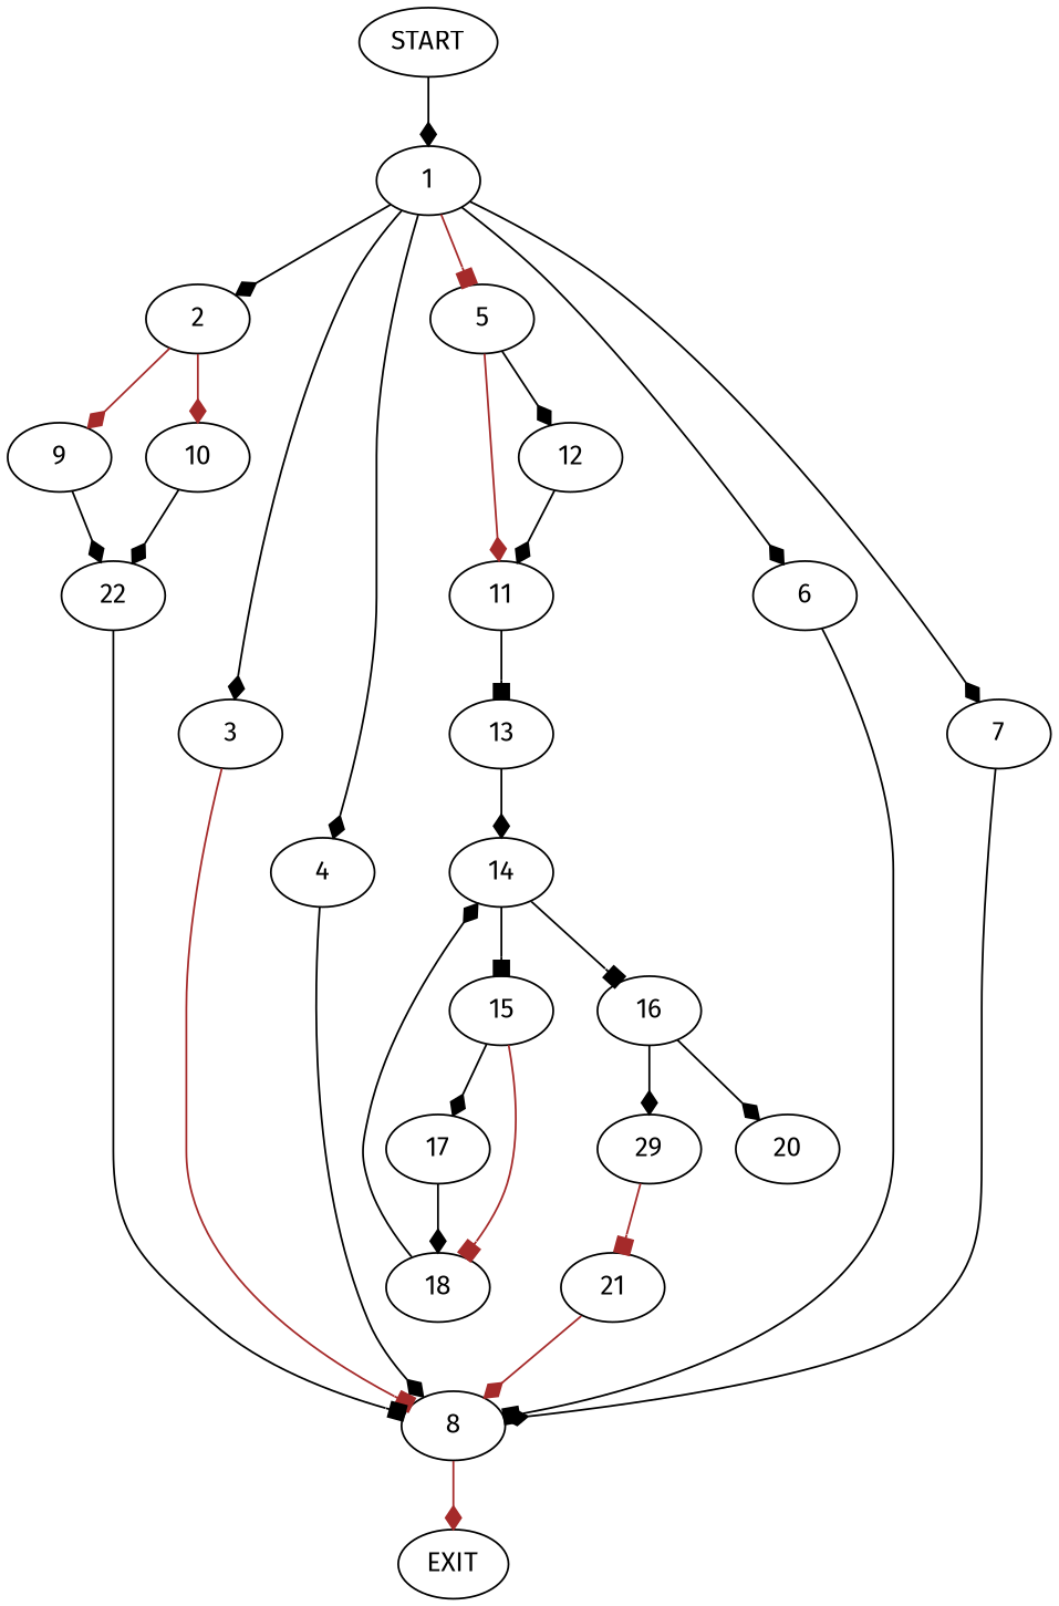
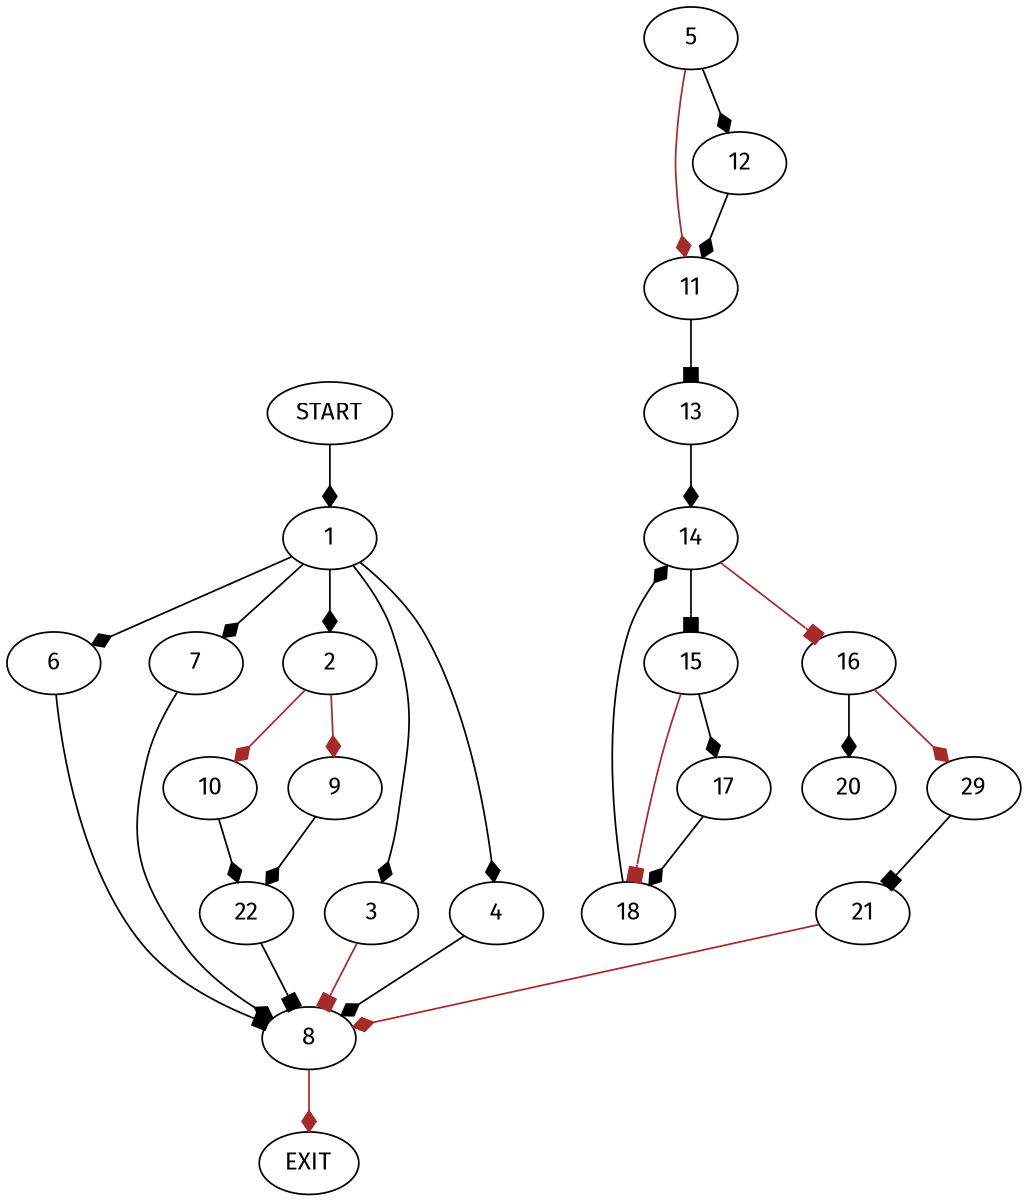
  digraph {
    fontname="Fira Sans"
    node [fontname="Fira Sans"]
    edge [arrowhead=diamond color=black fontname="Fira Sans"]
    n1 [label=START]
    1
    2
    3
    4
    5
    6
    7
    n9 [label=EXIT]
    9
    10
    8
    11
    12
    22
    13
    14
    15
    16
    17
    18
    n22 [label=29]
    20
    21
    n1 -> 1
    1 -> 2
    1 -> 3
    1 -> 4
-   1 -> 5 [arrowhead=box color=brown]
    1 -> 6
    1 -> 7
    2 -> 9 [color=brown]
    2 -> 10 [color=brown]
    3 -> 8 [arrowhead=box color=brown]
    4 -> 8
    5 -> 11 [color=brown]
    5 -> 12
    6 -> 8 [arrowhead=box]
    7 -> 8
    9 -> 22
    10 -> 22
    8 -> n9 [color=brown]
    11 -> 13 [arrowhead=box]
    12 -> 11
    22 -> 8 [arrowhead=box]
    13 -> 14
    14 -> 15 [arrowhead=box]
-   14 -> 16 [arrowhead=box]
+   14 -> 16 [arrowhead=box color=brown]
    15 -> 17
    15 -> 18 [arrowhead=box color=brown]
-   16 -> n22
+   16 -> n22 [color=brown]
    16 -> 20
    17 -> 18
    18 -> 14
-   n22 -> 21 [arrowhead=box color=brown]
+   n22 -> 21 [arrowhead=box]
    21 -> 8 [color=brown]
  }
